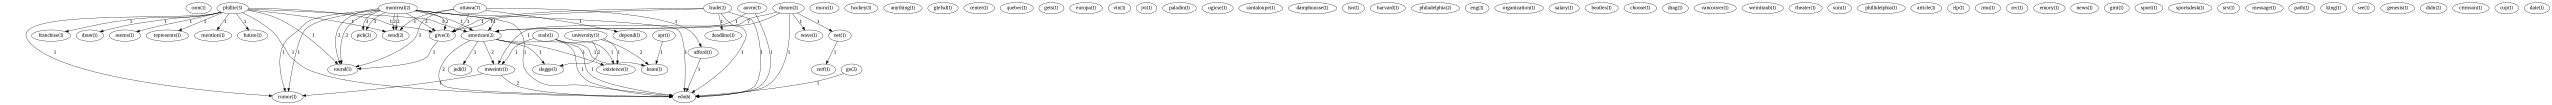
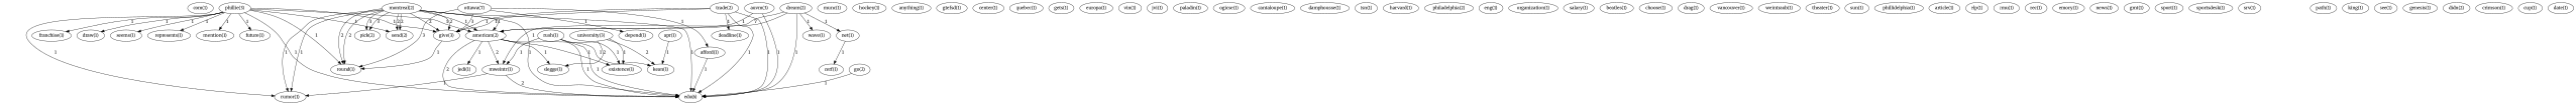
  digraph {
    fontname=Merriweather
    node [fontname=Merriweather]
    edge [fontname=Merriweather]
    n1 [label="com(1)"]
    n2 [label="auvm(3)"]
    n3 [label="american(2)"]
    n4 [label="edu(6)"]
    n5 [label="mweintr(1)"]
    n6 [label="existence(1)"]
    n7 [label="slegge(1)"]
    n8 [label="kean(1)"]
    n9 [label="jedi(1)"]
    n10 [label="rumor(1)"]
    n11 [label="montreal(2)"]
    n12 [label="pick(2)"]
    n13 [label="send(2)"]
    n14 [label="give(3)"]
    n15 [label="round(1)"]
    n16 [label="munc(1)"]
    n17 [label="hockey(1)"]
    n18 [label="anything(1)"]
    n19 [label="gtefsd(1)"]
    n20 [label="center(1)"]
    n21 [label="phillie(3)"]
    n22 [label="future(1)"]
    n23 [label="franchise(1)"]
    n24 [label="draw(1)"]
    n25 [label="seems(1)"]
    n26 [label="represents(1)"]
    n27 [label="mention(1)"]
    n28 [label="quebec(1)"]
    n29 [label="dream(2)"]
    n30 [label="net(1)"]
    n31 [label="wave(1)"]
    n32 [label="cerf(1)"]
    n33 [label="gets(1)"]
    n34 [label="europa(1)"]
    n35 [label="vin(1)"]
    n36 [label="jvi(1)"]
    n37 [label="rush(1)"]
    n38 [label="paladin(1)"]
    n39 [label="ogicse(1)"]
    n40 [label="cantaloupe(1)"]
    n41 [label="damphousse(1)"]
    n42 [label="university(3)"]
    n43 [label="tsn(1)"]
    n44 [label="harvard(1)"]
    n45 [label="philadelphia(2)"]
    n46 [label="eng(1)"]
    n47 [label="organization(1)"]
    n48 [label="salary(1)"]
    n49 [label="beatles(1)"]
    n50 [label="choose(1)"]
    n51 [label="drag(1)"]
    n52 [label="vancouver(1)"]
    n53 [label="weintraub(1)"]
    n54 [label="theater(1)"]
    n55 [label="sun(1)"]
    n56 [label="phillidelphia(1)"]
    n57 [label="article(1)"]
    n58 [label="elp(1)"]
    n59 [label="cmu(1)"]
    n60 [label="rec(1)"]
    n61 [label="emory(1)"]
    n62 [label="ottawa(7)"]
    n63 [label="afford(1)"]
    n64 [label="depend(1)"]
    n65 [label="trade(2)"]
    n66 [label="deadline(1)"]
    n67 [label="news(1)"]
    n68 [label="gmt(1)"]
    n69 [label="sport(1)"]
    n70 [label="sportsdesk(1)"]
    n71 [label="srv(1)"]
    n72 [label="apr(1)"]
    n73 [label="go(2)"]
-   n74 [label="message(1)"]
    n75 [label="path(1)"]
    n76 [label="king(1)"]
    n77 [label="see(1)"]
    n78 [label="genesis(1)"]
    n79 [label="didn(2)"]
    n80 [label="crimson(1)"]
    n81 [label="cup(1)"]
    n82 [label="date(1)"]
    n2 -> n3 [label=1]
    n2 -> n4 [label=1]
    n3 -> n4 [label=2]
    n3 -> n5 [label=2]
    n3 -> n6 [label=1]
    n3 -> n7 [label=1]
    n3 -> n8 [label=1]
    n3 -> n9 [label=1]
    n5 -> n4 [label=2]
    n5 -> n10 [label=1]
    n11 -> n3 [label=1]
    n11 -> n3 [label=1]
    n11 -> n4 [label=1]
    n11 -> n4 [label=1]
    n11 -> n10 [label=1]
    n11 -> n10 [label=1]
    n11 -> n12 [label=3]
    n11 -> n12 [label=3]
    n11 -> n13 [label=2]
    n11 -> n13 [label=2]
    n11 -> n14 [label=2]
    n11 -> n14 [label=2]
    n11 -> n15 [label=2]
    n11 -> n15 [label=2]
    n14 -> n15 [label=1]
    n21 -> n3 [label=1]
    n21 -> n4 [label=1]
    n21 -> n10 [label=1]
    n21 -> n13 [label=1]
    n21 -> n14 [label=1]
    n21 -> n15 [label=1]
    n21 -> n22 [label=1]
    n21 -> n23 [label=1]
    n21 -> n24 [label=1]
    n21 -> n25 [label=1]
    n21 -> n26 [label=1]
    n21 -> n27 [label=1]
    n29 -> n3 [label=7]
    n29 -> n4 [label=1]
    n29 -> n5 [label=1]
    n29 -> n30 [label=1]
    n29 -> n31 [label=1]
    n30 -> n32 [label=1]
    n37 -> n4 [label=1]
    n37 -> n4 [label=1]
    n37 -> n5 [label=1]
    n37 -> n6 [label=1]
    n42 -> n6 [label=1]
    n42 -> n7 [label=2]
    n42 -> n8 [label=2]
-   n62 -> n13 [label=3]
    n62 -> n14 [label=3]
    n62 -> n15 [label=3]
    n62 -> n63 [label=1]
    n62 -> n64 [label=1]
    n63 -> n4 [label=1]
    n65 -> n4 [label=1]
    n65 -> n4 [label=1]
    n65 -> n14 [label=1]
    n65 -> n14 [label=1]
    n65 -> n66 [label=1]
    n72 -> n8 [label=1]
    n73 -> n4 [label=1]
  }
